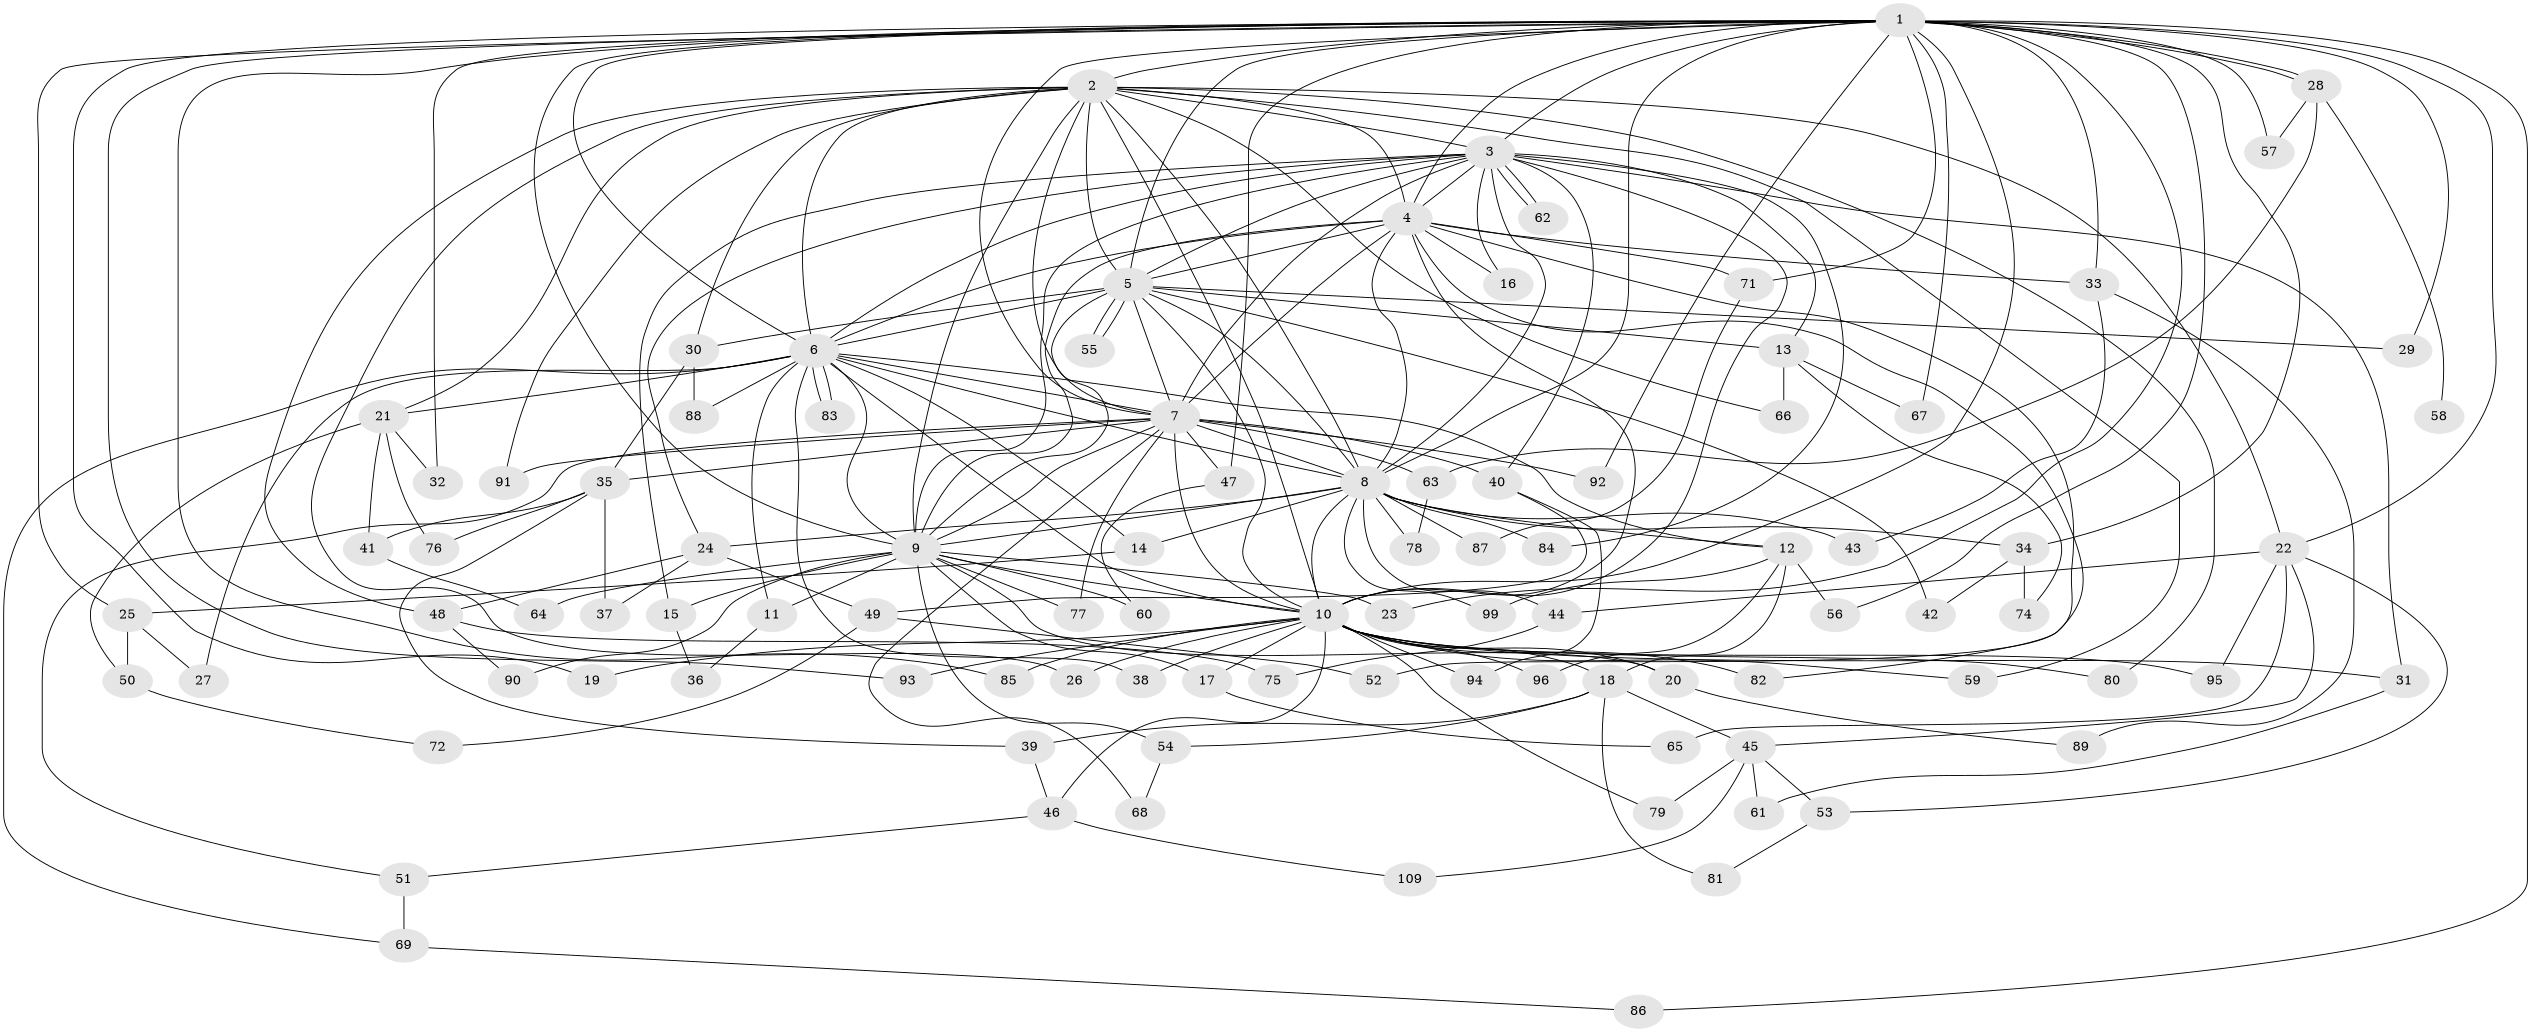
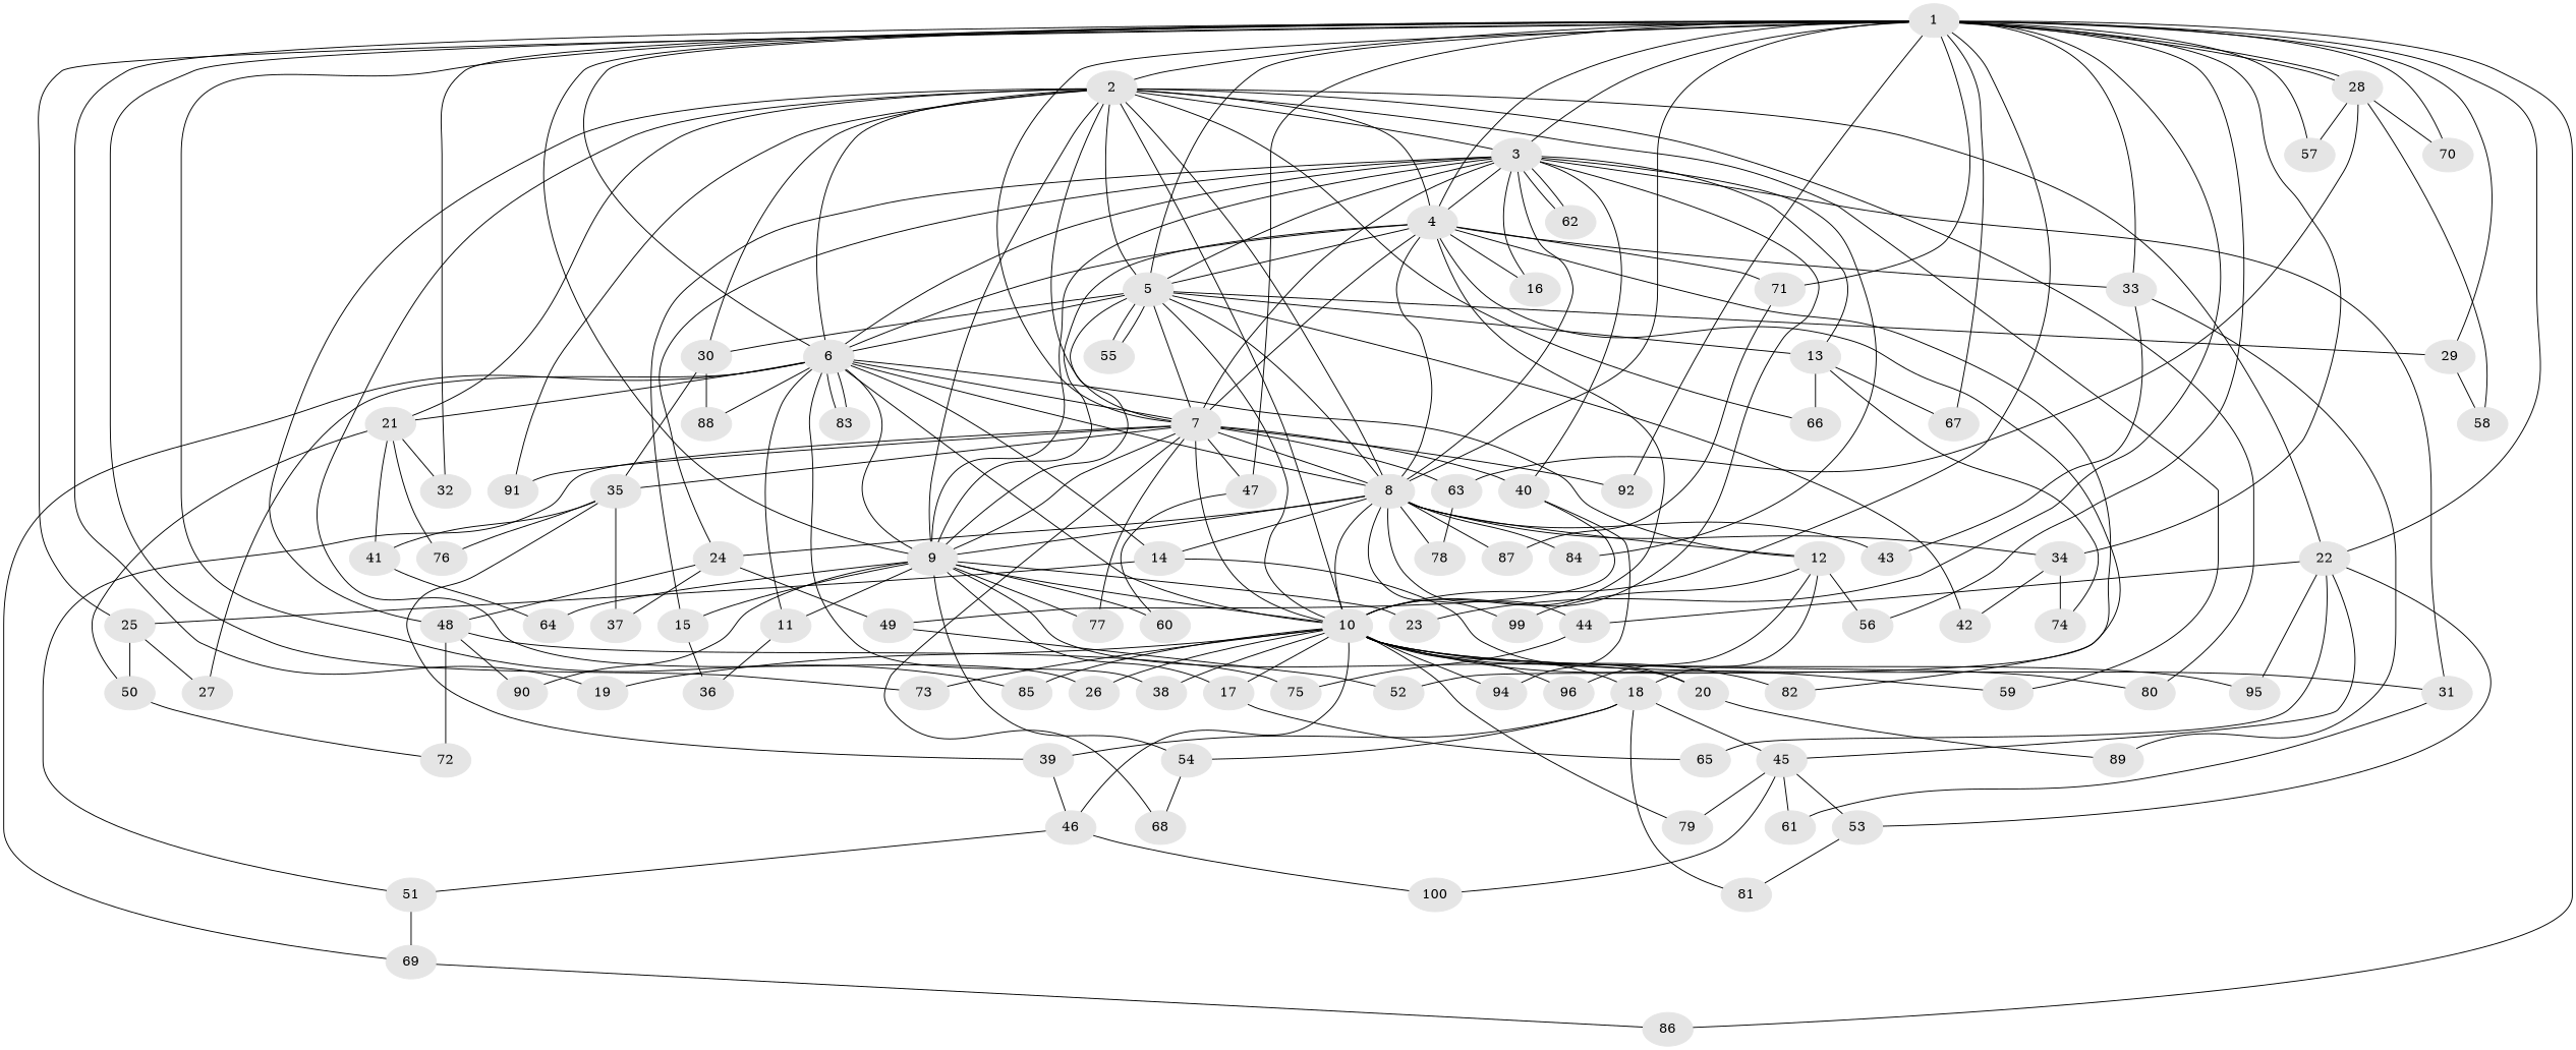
  graph {
    node [color=gray90 style=filled]
    1
    2
    3
    4
    5
    6
    7
    8
    9
    10
    19
    22
    23
    25
    28
    29
    32
    33
    34
    47
    56
    57
    67
+   70
    71
-   73 [label=93]
+   73
    85
    86
    92
    21
    26
    30
    48
    59
    66
    80
    91
    13
    15
    16
    24
    31
    40
    62
    84
    52
    82
    42
    55
    11
    12
    14
    27
    38
    69
    83
    88
    35
    51
    63
    68
    77
    43
    44
    78
    87
    99
    17
    20
    54
    60
    64
    90
    18
    46
    79
    94
    95
    96
    65
    45
    53
    50
    58
    89
    74
    41
    76
    75
    36
    37
    49
    61
    39
    81
-   100 [label=109]
+   100
    72
    1 -- 2
    1 -- 3
    1 -- 4
    1 -- 5
    1 -- 6
    1 -- 7
    1 -- 8
    1 -- 9
    1 -- 10
    1 -- 19
    1 -- 22
    1 -- 23
    1 -- 25
    1 -- 28
    1 -- 28
    1 -- 29
    1 -- 32
    1 -- 33
    1 -- 34
    1 -- 47
    1 -- 56
    1 -- 57
    1 -- 67
+   1 -- 70
    1 -- 71
    1 -- 73
    1 -- 85
    1 -- 86
    1 -- 92
    2 -- 3
    2 -- 4
    2 -- 5
    2 -- 6
    2 -- 7
    2 -- 8
    2 -- 9
    2 -- 10
    2 -- 22
    2 -- 21
    2 -- 26
    2 -- 30
    2 -- 48
    2 -- 59
    2 -- 66
    2 -- 80
    2 -- 91
    3 -- 4
    3 -- 5
    3 -- 6
    3 -- 7
    3 -- 8
    3 -- 9
    3 -- 10
    3 -- 13
    3 -- 15
    3 -- 16
    3 -- 24
    3 -- 31
    3 -- 40
    3 -- 62
    3 -- 62
    3 -- 84
    4 -- 5
    4 -- 6
    4 -- 7
    4 -- 8
    4 -- 9
    4 -- 10
    4 -- 33
    4 -- 71
    4 -- 16
    4 -- 52
    4 -- 82
    5 -- 6
    5 -- 7
    5 -- 8
    5 -- 9
    5 -- 10
    5 -- 29
    5 -- 30
    5 -- 13
    5 -- 42
    5 -- 55
    5 -- 55
    6 -- 7
    6 -- 8
    6 -- 9
    6 -- 10
    6 -- 21
    6 -- 11
    6 -- 12
    6 -- 14
    6 -- 27
    6 -- 38
    6 -- 69
    6 -- 83
    6 -- 83
    6 -- 88
    7 -- 8
    7 -- 9
    7 -- 10
    7 -- 47
    7 -- 92
    7 -- 91
    7 -- 40
    7 -- 35
    7 -- 51
    7 -- 63
    7 -- 68
    7 -- 77
    8 -- 9
    8 -- 10
    8 -- 34
    8 -- 24
    8 -- 84
    8 -- 12
    8 -- 14
    8 -- 43
    8 -- 44
    8 -- 78
    8 -- 87
    8 -- 99
    9 -- 10
    9 -- 23
    9 -- 15
    9 -- 11
    9 -- 77
    9 -- 17
    9 -- 20
    9 -- 54
    9 -- 60
    9 -- 64
    9 -- 90
    10 -- 19
    10 -- 73
    10 -- 85
    10 -- 26
    10 -- 59
    10 -- 80
    10 -- 31
    10 -- 82
    10 -- 38
    10 -- 17
-   10 -- 20
+   14 -- 20
    10 -- 18
    10 -- 46
    10 -- 79
    10 -- 94
    10 -- 95
    10 -- 96
    22 -- 44
    22 -- 95
    22 -- 65
    22 -- 45
    22 -- 53
    25 -- 27
    25 -- 50
    28 -- 57
+   28 -- 70
    28 -- 63
    28 -- 58
+   29 -- 58
    33 -- 43
    33 -- 89
    34 -- 42
    34 -- 74
    47 -- 60
    71 -- 87
    21 -- 32
    21 -- 50
    21 -- 41
    21 -- 76
    30 -- 88
    30 -- 35
    48 -- 90
    48 -- 75
    13 -- 67
    13 -- 66
    13 -- 74
    15 -- 36
    24 -- 48
    24 -- 37
    24 -- 49
    31 -- 61
    40 -- 94
    40 -- 49
    11 -- 36
    12 -- 56
    12 -- 99
    12 -- 18
    12 -- 96
    14 -- 25
    69 -- 86
    35 -- 41
    35 -- 76
    35 -- 37
    35 -- 39
    51 -- 69
    63 -- 78
    44 -- 75
    17 -- 65
    20 -- 89
    54 -- 68
    18 -- 54
    18 -- 45
    18 -- 39
    18 -- 81
    46 -- 51
    46 -- 100
    45 -- 79
    45 -- 53
    45 -- 61
    45 -- 100
    53 -- 81
    50 -- 72
    41 -- 64
    49 -- 52
-   49 -- 72
+   48 -- 72
    39 -- 46
  }
